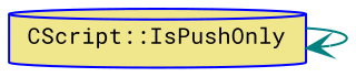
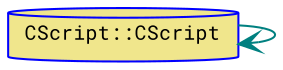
  digraph {
    rankdir=TB
    fontname="Roboto Mono"
-   n1 [color=blue fillcolor=khaki fontcolor=black fontname="Roboto Mono" fontsize=10 height=0.2 label="CScript::IsPushOnly" shape=cylinder style=filled width=0.4]
+   n1 [color=blue fillcolor=khaki fontcolor=black fontname="Roboto Mono" fontsize=10 height=0.2 label="CScript::CScript" shape=cylinder style=filled width=0.4]
    n1 -> n1 [color=teal fontname="Roboto Mono" fontsize=10 labelfontname=Helvetica labelfontsize=10 style=solid arrowhead=vee]
  }
